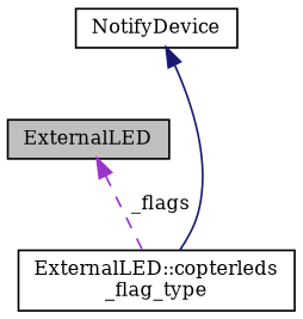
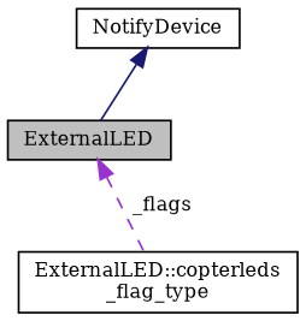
  digraph {
    fontname="DejaVu Serif"
    node [color=black fillcolor=white fontname="DejaVu Serif" fontsize=10 shape=record style=filled]
    edge [dir=back fontname="DejaVu Serif" fontsize=10 labelfontname=Helvetica labelfontsize=10]
    n1 [fillcolor=grey75 fontcolor=black height=0.2 label=ExternalLED width=0.4]
    n2 [height=0.2 label="ExternalLED::copterleds\l_flag_type" width=0.4]
    n3 [height=0.2 label=NotifyDevice width=0.4]
    n1 -> n2 [color=darkorchid3 label=" _flags" style=dashed]
-   n3 -> n2 [color=midnightblue style=solid]
+   n3 -> n1 [color=midnightblue style=solid]
  }
